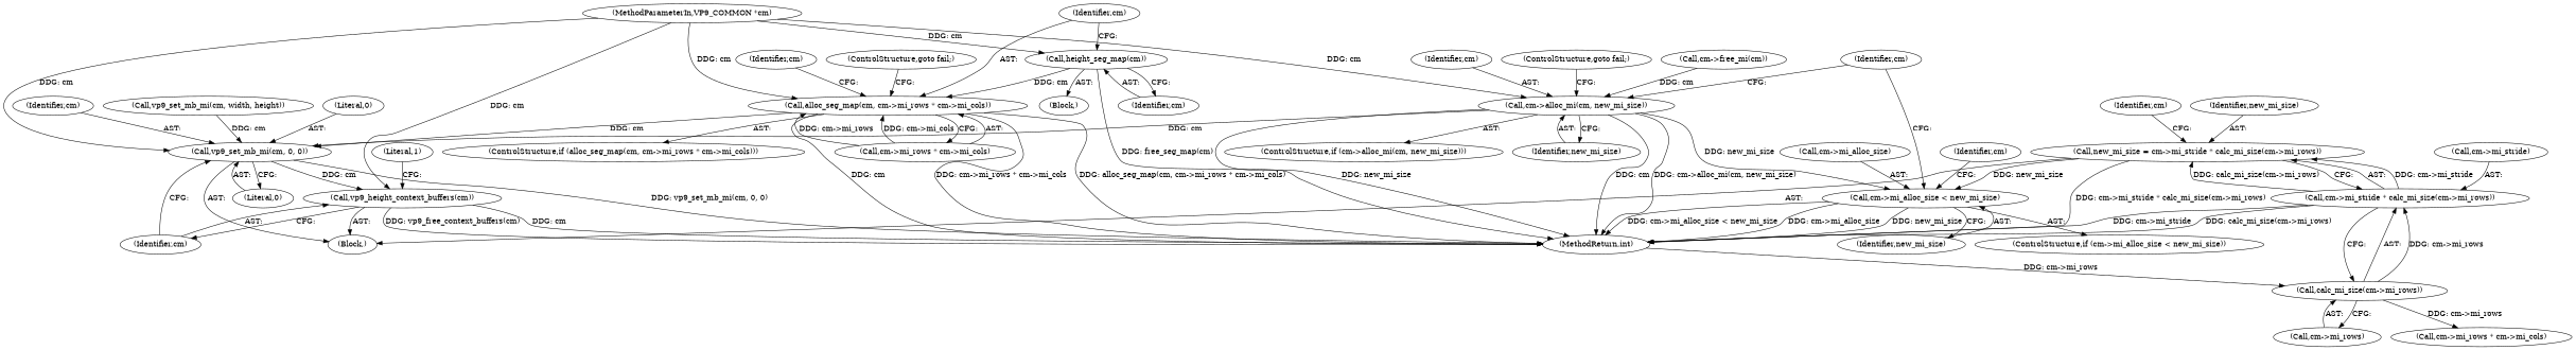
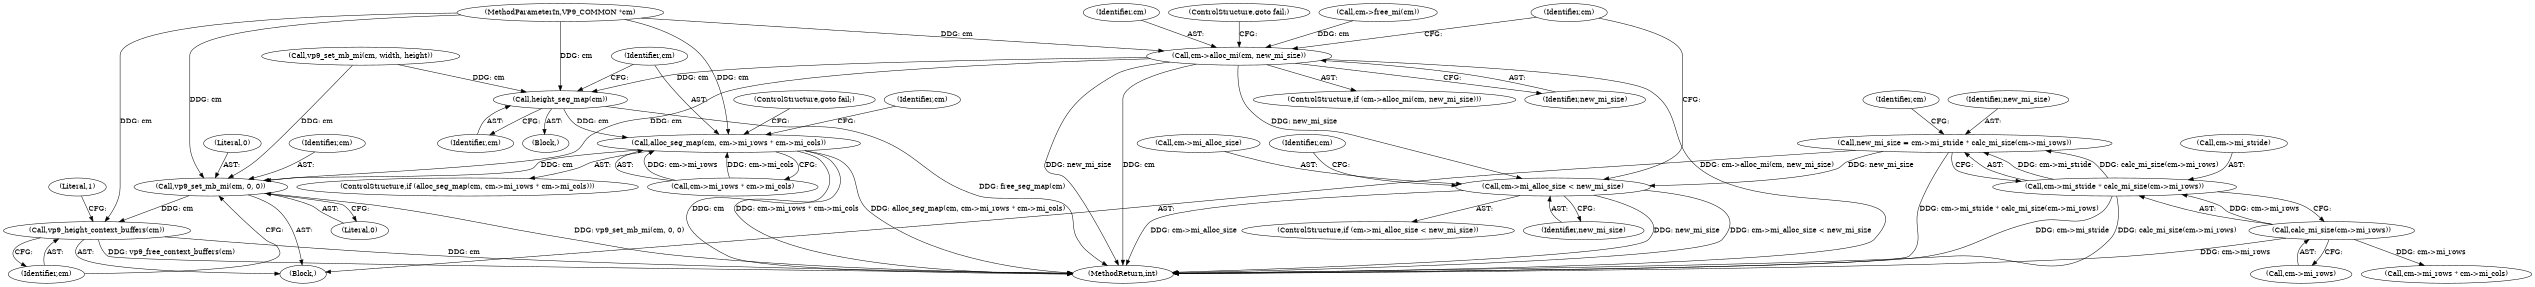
  digraph {
    n1 [label="(Call,new_mi_size = cm->mi_stride * calc_mi_size(cm->mi_rows))"]
    n2 [label="(Call,cm->mi_stride * calc_mi_size(cm->mi_rows))"]
    n3 [label="(Call,cm->mi_alloc_size < new_mi_size)"]
    n4 [label="(Block,)"]
    n5 [label="(MethodReturn,int)"]
    n6 [label="(Call,calc_mi_size(cm->mi_rows))"]
    n7 [label="(Identifier,new_mi_size)"]
    n8 [label="(ControlStructure,if (cm->mi_alloc_size < new_mi_size))"]
    n9 [label="(Call,cm->mi_rows)"]
    n10 [label="(Call,cm->mi_rows * cm->mi_cols)"]
    n11 [label="(Call,cm->alloc_mi(cm, new_mi_size))"]
    n12 [label="(Call,height_seg_map(cm))"]
    n13 [label="(Call,vp9_set_mb_mi(cm, 0, 0))"]
    n14 [label="(ControlStructure,if (cm->alloc_mi(cm, new_mi_size)))"]
    n15 [label="(Identifier,new_mi_size)"]
    n16 [label="(Call,alloc_seg_map(cm, cm->mi_rows * cm->mi_cols))"]
    n17 [label="(Block,)"]
    n18 [label="(Identifier,cm)"]
    n19 [label="(Call,vp9_height_context_buffers(cm))"]
    n20 [label="(Literal,0)"]
    n21 [label="(ControlStructure,if (alloc_seg_map(cm, cm->mi_rows * cm->mi_cols)))"]
    n22 [label="(Call,cm->mi_rows * cm->mi_cols)"]
    n23 [label="(Identifier,cm)"]
    n24 [label="(Identifier,cm)"]
    n25 [label="(Call,cm->mi_stride)"]
    n26 [label="(Call,vp9_set_mb_mi(cm, width, height))"]
    n27 [label="(Call,cm->mi_alloc_size)"]
    n28 [label="(Identifier,cm)"]
    n29 [label="(Identifier,cm)"]
    n30 [label="(Identifier,new_mi_size)"]
    n31 [label="(Literal,1)"]
    n32 [label="(Literal,0)"]
    n33 [label="(Identifier,cm)"]
    n34 [label="(ControlStructure,goto fail;)"]
    n35 [label="(ControlStructure,goto fail;)"]
    n36 [label="(Call,cm->free_mi(cm))"]
    n37 [label="(MethodParameterIn,VP9_COMMON *cm)"]
    n38 [label="(Identifier,cm)"]
    n39 [label="(Identifier,cm)"]
    n40 [label="(Identifier,cm)"]
    n1 -> n2 [label="CFG: "]
    n1 -> n3 [label="DDG: new_mi_size"]
    n1 -> n4 [label="AST: "]
    n1 -> n5 [label="DDG: cm->mi_stride * calc_mi_size(cm->mi_rows)"]
    n2 -> n1 [label="AST: "]
    n2 -> n1 [label="DDG: cm->mi_stride"]
    n2 -> n1 [label="DDG: calc_mi_size(cm->mi_rows)"]
    n2 -> n5 [label="DDG: cm->mi_stride"]
    n2 -> n5 [label="DDG: calc_mi_size(cm->mi_rows)"]
    n2 -> n6 [label="CFG: "]
    n3 -> n5 [label="DDG: new_mi_size"]
    n3 -> n5 [label="DDG: cm->mi_alloc_size < new_mi_size"]
    n3 -> n5 [label="DDG: cm->mi_alloc_size"]
    n3 -> n7 [label="CFG: "]
    n3 -> n8 [label="AST: "]
    n6 -> n2 [label="AST: "]
    n6 -> n2 [label="DDG: cm->mi_rows"]
-   n5 -> n6 [label="DDG: cm->mi_rows"]
+   n6 -> n5 [label="DDG: cm->mi_rows"]
    n6 -> n9 [label="CFG: "]
    n6 -> n10 [label="DDG: cm->mi_rows"]
    n7 -> n3 [label="AST: "]
    n9 -> n6 [label="AST: "]
    n11 -> n3 [label="DDG: new_mi_size"]
    n11 -> n5 [label="DDG: cm->alloc_mi(cm, new_mi_size)"]
    n11 -> n5 [label="DDG: new_mi_size"]
    n11 -> n5 [label="DDG: cm"]
+   n11 -> n12 [label="DDG: cm"]
    n11 -> n13 [label="DDG: cm"]
    n11 -> n14 [label="AST: "]
    n11 -> n15 [label="CFG: "]
    n12 -> n5 [label="DDG: free_seg_map(cm)"]
    n12 -> n16 [label="DDG: cm"]
    n12 -> n17 [label="AST: "]
    n12 -> n18 [label="CFG: "]
    n13 -> n4 [label="AST: "]
    n13 -> n5 [label="DDG: vp9_set_mb_mi(cm, 0, 0)"]
    n13 -> n19 [label="DDG: cm"]
    n13 -> n20 [label="CFG: "]
    n15 -> n11 [label="AST: "]
    n16 -> n5 [label="DDG: cm"]
    n16 -> n5 [label="DDG: cm->mi_rows * cm->mi_cols"]
    n16 -> n5 [label="DDG: alloc_seg_map(cm, cm->mi_rows * cm->mi_cols)"]
    n16 -> n13 [label="DDG: cm"]
    n16 -> n21 [label="AST: "]
    n16 -> n22 [label="CFG: "]
    n18 -> n12 [label="AST: "]
    n19 -> n4 [label="AST: "]
    n19 -> n5 [label="DDG: vp9_free_context_buffers(cm)"]
    n19 -> n5 [label="DDG: cm"]
    n19 -> n23 [label="CFG: "]
    n20 -> n13 [label="AST: "]
    n22 -> n16 [label="AST: "]
    n22 -> n16 [label="DDG: cm->mi_rows"]
    n22 -> n16 [label="DDG: cm->mi_cols"]
    n23 -> n13 [label="CFG: "]
    n23 -> n19 [label="AST: "]
    n24 -> n16 [label="CFG: "]
    n25 -> n2 [label="AST: "]
+   n26 -> n12 [label="DDG: cm"]
    n26 -> n13 [label="DDG: cm"]
    n27 -> n3 [label="AST: "]
    n28 -> n1 [label="CFG: "]
    n29 -> n12 [label="CFG: "]
    n29 -> n16 [label="AST: "]
    n30 -> n1 [label="AST: "]
    n31 -> n19 [label="CFG: "]
    n32 -> n13 [label="AST: "]
    n33 -> n3 [label="CFG: "]
    n33 -> n11 [label="CFG: "]
    n34 -> n11 [label="CFG: "]
    n35 -> n16 [label="CFG: "]
    n36 -> n11 [label="DDG: cm"]
    n37 -> n11 [label="DDG: cm"]
    n37 -> n12 [label="DDG: cm"]
    n37 -> n13 [label="DDG: cm"]
    n37 -> n16 [label="DDG: cm"]
    n37 -> n19 [label="DDG: cm"]
    n38 -> n3 [label="CFG: "]
    n39 -> n11 [label="AST: "]
    n40 -> n13 [label="AST: "]
  }
